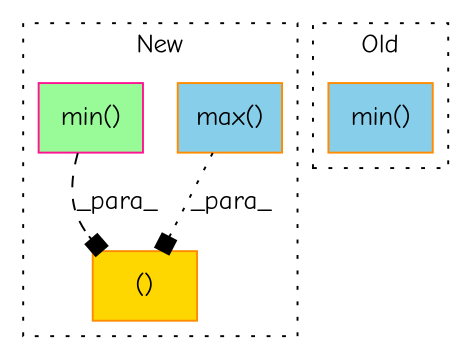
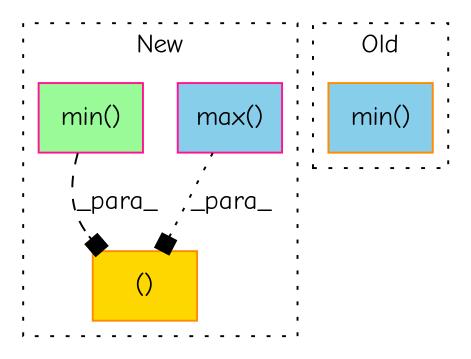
  digraph {
    fontname="Comic Neue"
    node [a=75 l=24 shape=box style=filled fillcolor=skyblue color=deeppink fontname="Comic Neue"]
    edge [arrowhead=box fontname="Comic Neue"]
-   n1 [label="max()" s=579 color=darkorange]
+   n1 [label="max()" s=579]
    n2 [a=54 l=12 label="()" s=925 fillcolor=gold color=darkorange]
    n3 [label="min()" s=509 fillcolor=palegreen]
    n4 [l="7,9" label="min()" s="888,908" color=darkorange]
    subgraph cluster_1 {
      label=New
      style=dotted
      n1
      n2
      n3
    }
    subgraph cluster_2 {
      label=Old
      style=dotted
      n4
    }
    n1 -> n2 [label=_para_ style=dotted]
    n3 -> n2 [label=_para_ style=dashed]
  }
